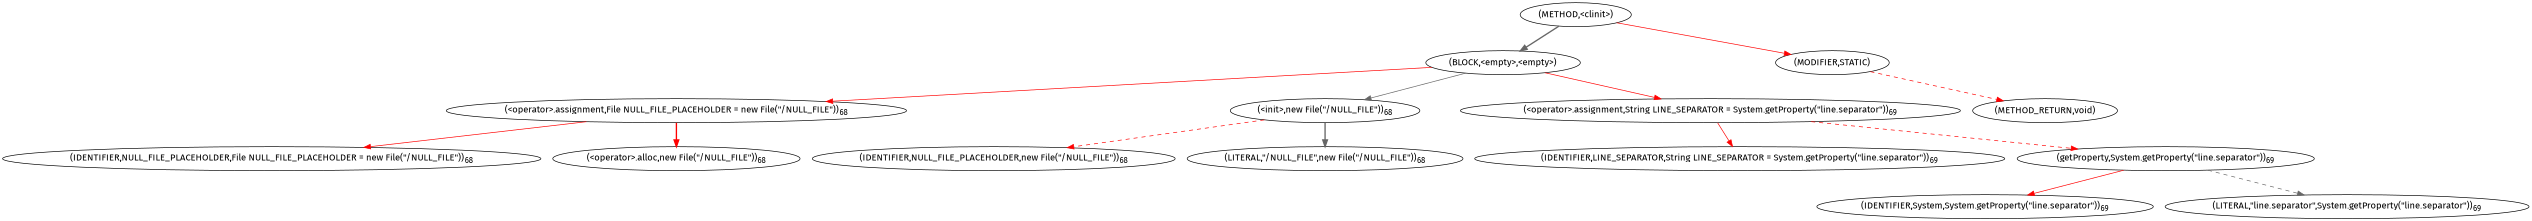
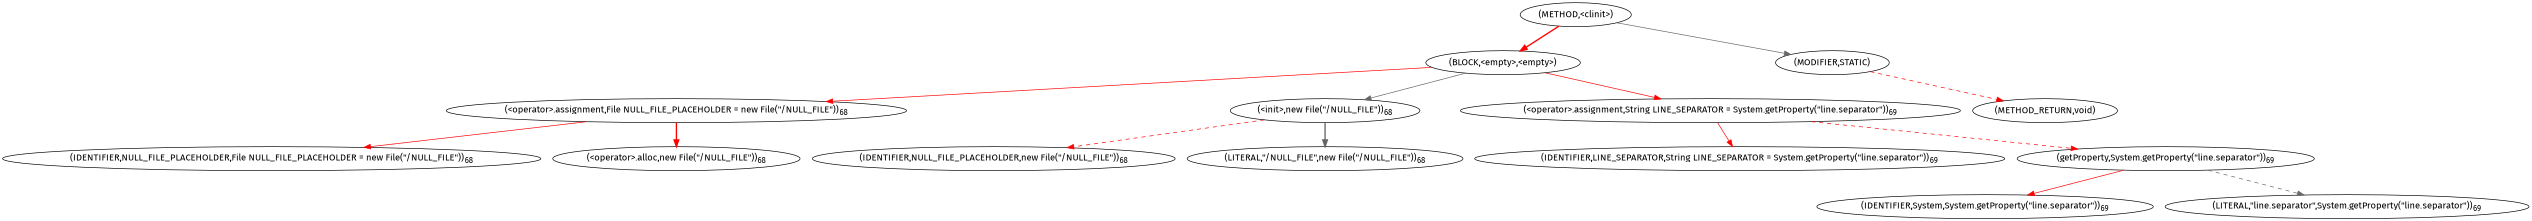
  digraph {
    fontname="Fira Sans"
    node [fontname="Fira Sans"]
    edge [color=red fontname="Fira Sans" style=solid]
    n1 [label=<(METHOD,&lt;clinit&gt;)>]
    n2 [label=<(BLOCK,&lt;empty&gt;,&lt;empty&gt;)>]
    n3 [label=<(MODIFIER,STATIC)>]
    n4 [label=<(&lt;operator&gt;.assignment,File NULL_FILE_PLACEHOLDER = new File(&quot;/NULL_FILE&quot;))<SUB>68</SUB>>]
    n5 [label=<(&lt;init&gt;,new File(&quot;/NULL_FILE&quot;))<SUB>68</SUB>>]
    n6 [label=<(&lt;operator&gt;.assignment,String LINE_SEPARATOR = System.getProperty(&quot;line.separator&quot;))<SUB>69</SUB>>]
    n7 [label=<(METHOD_RETURN,void)>]
    n8 [label=<(IDENTIFIER,NULL_FILE_PLACEHOLDER,File NULL_FILE_PLACEHOLDER = new File(&quot;/NULL_FILE&quot;))<SUB>68</SUB>>]
    n9 [label=<(&lt;operator&gt;.alloc,new File(&quot;/NULL_FILE&quot;))<SUB>68</SUB>>]
    n10 [label=<(IDENTIFIER,NULL_FILE_PLACEHOLDER,new File(&quot;/NULL_FILE&quot;))<SUB>68</SUB>>]
    n11 [label=<(LITERAL,&quot;/NULL_FILE&quot;,new File(&quot;/NULL_FILE&quot;))<SUB>68</SUB>>]
    n12 [label=<(IDENTIFIER,LINE_SEPARATOR,String LINE_SEPARATOR = System.getProperty(&quot;line.separator&quot;))<SUB>69</SUB>>]
    n13 [label=<(getProperty,System.getProperty(&quot;line.separator&quot;))<SUB>69</SUB>>]
    n14 [label=<(IDENTIFIER,System,System.getProperty(&quot;line.separator&quot;))<SUB>69</SUB>>]
    n15 [label=<(LITERAL,&quot;line.separator&quot;,System.getProperty(&quot;line.separator&quot;))<SUB>69</SUB>>]
-   n1 -> n2 [color=gray40 style=bold]
-   n1 -> n3
+   n1 -> n2 [style=bold]
+   n1 -> n3 [color=gray40]
    n2 -> n4
    n2 -> n5 [color=gray40]
    n2 -> n6
    n3 -> n7 [style=dashed]
    n4 -> n8
    n4 -> n9 [style=bold]
    n5 -> n10 [style=dashed]
    n5 -> n11 [color=gray40 style=bold]
    n6 -> n12
    n6 -> n13 [style=dashed]
    n13 -> n14
    n13 -> n15 [color=gray40 style=dashed]
  }
